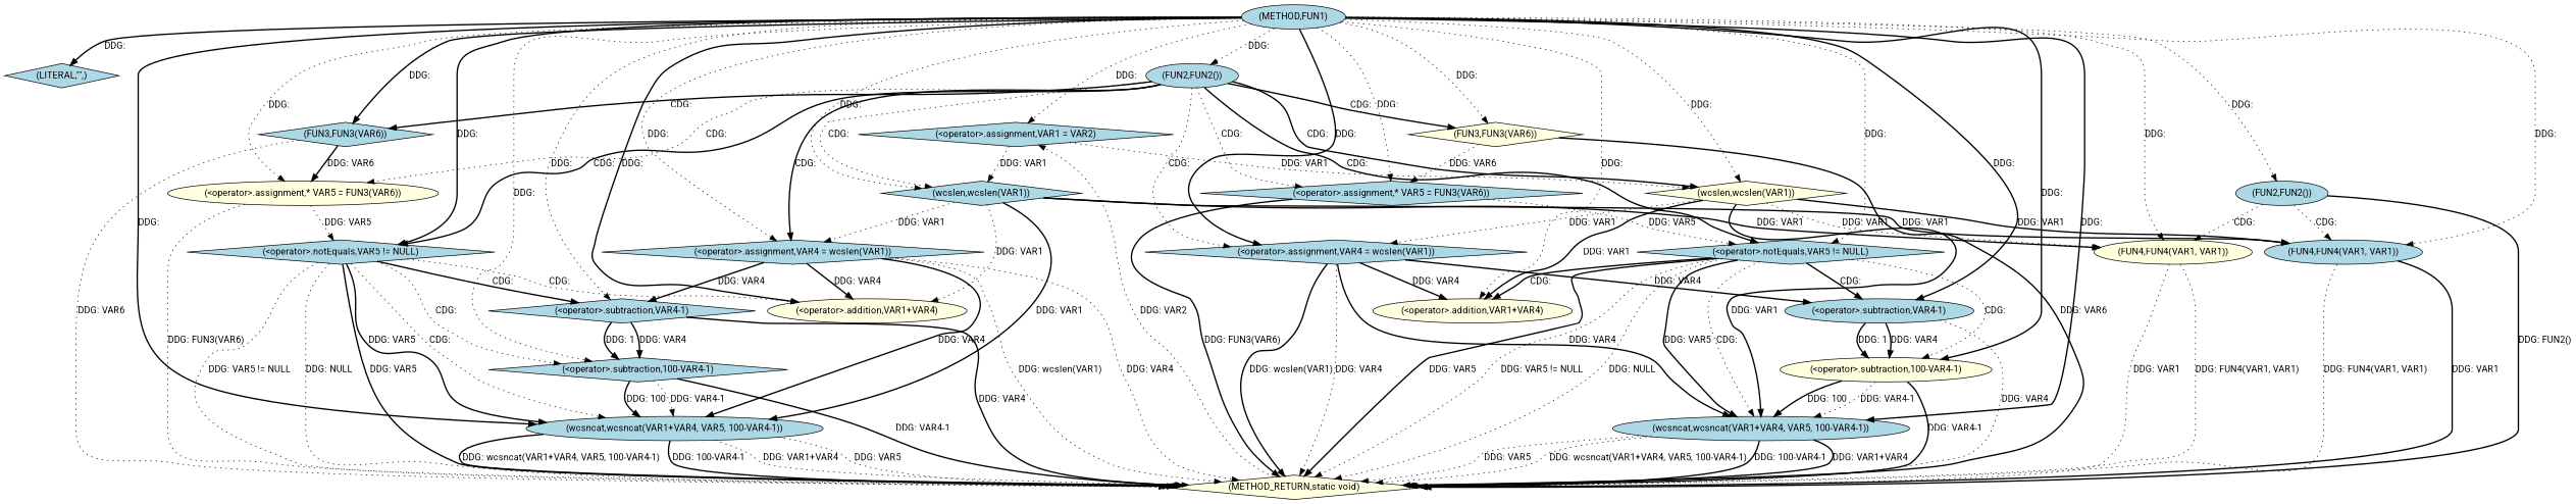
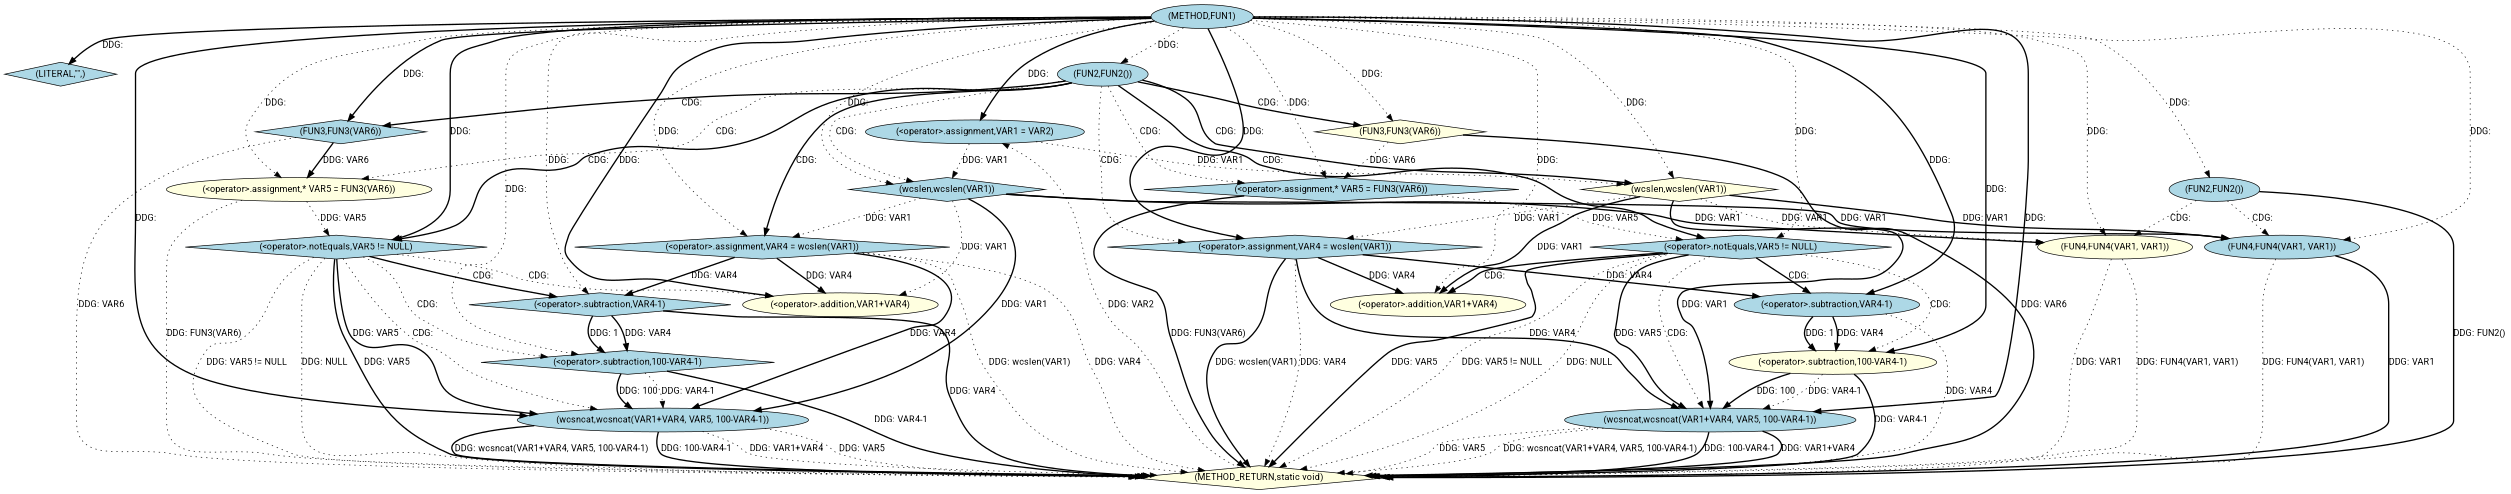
  digraph {
    fontname=Roboto
    node [fillcolor=lightblue fontname=Roboto shape=diamond style=filled]
    edge [fontname=Roboto style=bold]
    n1 [label="(METHOD,FUN1)" shape=ellipse]
    n2 [label="(LITERAL,\"\",)"]
-   n3 [label="(<operator>.assignment,VAR1 = VAR2)"]
+   n3 [label="(<operator>.assignment,VAR1 = VAR2)" shape=ellipse]
    n4 [label="(FUN2,FUN2())" shape=ellipse]
    n5 [label="(<operator>.assignment,VAR4 = wcslen(VAR1))"]
    n6 [label="(wcslen,wcslen(VAR1))"]
    n7 [fillcolor=lightyellow label="(<operator>.assignment,* VAR5 = FUN3(VAR6))" shape=ellipse]
    n8 [label="(FUN3,FUN3(VAR6))"]
    n9 [label="(<operator>.notEquals,VAR5 != NULL)"]
    n10 [label="(wcsncat,wcsncat(VAR1+VAR4, VAR5, 100-VAR4-1))" shape=ellipse]
    n11 [fillcolor=lightyellow label="(<operator>.addition,VAR1+VAR4)" shape=ellipse]
    n12 [label="(<operator>.subtraction,100-VAR4-1)"]
    n13 [label="(<operator>.subtraction,VAR4-1)"]
    n14 [label="(<operator>.assignment,VAR4 = wcslen(VAR1))"]
    n15 [fillcolor=lightyellow label="(wcslen,wcslen(VAR1))"]
    n16 [label="(<operator>.assignment,* VAR5 = FUN3(VAR6))"]
    n17 [fillcolor=lightyellow label="(FUN3,FUN3(VAR6))"]
    n18 [label="(<operator>.notEquals,VAR5 != NULL)"]
    n19 [label="(wcsncat,wcsncat(VAR1+VAR4, VAR5, 100-VAR4-1))" shape=ellipse]
    n20 [fillcolor=lightyellow label="(<operator>.addition,VAR1+VAR4)" shape=ellipse]
    n21 [fillcolor=lightyellow label="(<operator>.subtraction,100-VAR4-1)" shape=ellipse]
    n22 [label="(<operator>.subtraction,VAR4-1)" shape=ellipse]
    n23 [label="(FUN2,FUN2())" shape=ellipse]
    n24 [fillcolor=lightyellow label="(FUN4,FUN4(VAR1, VAR1))" shape=ellipse]
    n25 [label="(FUN4,FUN4(VAR1, VAR1))" shape=ellipse]
    n26 [fillcolor=lightyellow label="(METHOD_RETURN,static void)"]
    n1 -> n2 [label="DDG: "]
-   n1 -> n3 [label="DDG: " style=dotted]
+   n1 -> n3 [label="DDG: "]
    n1 -> n4 [label="DDG: " style=dotted]
    n1 -> n5 [label="DDG: " style=dotted]
    n1 -> n6 [label="DDG: " style=dotted]
    n1 -> n7 [label="DDG: " style=dotted]
    n1 -> n8 [label="DDG: "]
    n1 -> n9 [label="DDG: "]
    n1 -> n10 [label="DDG: "]
    n1 -> n11 [label="DDG: "]
    n1 -> n12 [label="DDG: " style=dotted]
    n1 -> n13 [label="DDG: " style=dotted]
    n1 -> n14 [label="DDG: "]
    n1 -> n15 [label="DDG: " style=dotted]
    n1 -> n16 [label="DDG: " style=dotted]
    n1 -> n17 [label="DDG: " style=dotted]
    n1 -> n18 [label="DDG: " style=dotted]
    n1 -> n19 [label="DDG: "]
    n1 -> n20 [label="DDG: " style=dotted]
    n1 -> n21 [label="DDG: "]
    n1 -> n22 [label="DDG: "]
    n1 -> n23 [label="DDG: " style=dotted]
    n1 -> n24 [label="DDG: " style=dotted]
    n1 -> n25 [label="DDG: " style=dotted]
    n3 -> n6 [label="DDG: VAR1" style=dotted]
    n3 -> n15 [label="DDG: VAR1" style=dotted]
    n4 -> n5 [label="CDG: "]
    n4 -> n6 [label="CDG: " style=dotted]
    n4 -> n7 [label="CDG: " style=dotted]
    n4 -> n8 [label="CDG: "]
    n4 -> n9 [label="CDG: "]
    n4 -> n14 [label="CDG: " style=dotted]
    n4 -> n15 [label="CDG: "]
    n4 -> n16 [label="CDG: " style=dotted]
    n4 -> n17 [label="CDG: "]
    n4 -> n18 [label="CDG: "]
    n5 -> n10 [label="DDG: VAR4"]
    n5 -> n11 [label="DDG: VAR4"]
    n5 -> n13 [label="DDG: VAR4"]
    n5 -> n26 [label="DDG: wcslen(VAR1)" style=dotted]
    n5 -> n26 [label="DDG: VAR4" style=dotted]
    n6 -> n5 [label="DDG: VAR1" style=dotted]
    n6 -> n10 [label="DDG: VAR1"]
    n6 -> n11 [label="DDG: VAR1" style=dotted]
    n6 -> n24 [label="DDG: VAR1"]
    n6 -> n25 [label="DDG: VAR1"]
    n7 -> n9 [label="DDG: VAR5" style=dotted]
    n7 -> n26 [label="DDG: FUN3(VAR6)" style=dotted]
    n8 -> n7 [label="DDG: VAR6"]
    n8 -> n26 [label="DDG: VAR6" style=dotted]
    n9 -> n10 [label="DDG: VAR5"]
    n9 -> n10 [label="CDG: " style=dotted]
    n9 -> n11 [label="CDG: " style=dotted]
    n9 -> n12 [label="CDG: " style=dotted]
    n9 -> n13 [label="CDG: "]
    n9 -> n26 [label="DDG: VAR5"]
    n9 -> n26 [label="DDG: VAR5 != NULL" style=dotted]
    n9 -> n26 [label="DDG: NULL" style=dotted]
    n10 -> n26 [label="DDG: VAR1+VAR4" style=dotted]
    n10 -> n26 [label="DDG: VAR5" style=dotted]
    n10 -> n26 [label="DDG: wcsncat(VAR1+VAR4, VAR5, 100-VAR4-1)"]
    n10 -> n26 [label="DDG: 100-VAR4-1"]
    n12 -> n10 [label="DDG: 100"]
    n12 -> n10 [label="DDG: VAR4-1" style=dotted]
    n12 -> n26 [label="DDG: VAR4-1"]
    n13 -> n12 [label="DDG: VAR4"]
    n13 -> n12 [label="DDG: 1"]
    n13 -> n26 [label="DDG: VAR4"]
    n14 -> n19 [label="DDG: VAR4"]
    n14 -> n20 [label="DDG: VAR4"]
    n14 -> n22 [label="DDG: VAR4"]
    n14 -> n26 [label="DDG: wcslen(VAR1)"]
    n14 -> n26 [label="DDG: VAR4" style=dotted]
    n15 -> n14 [label="DDG: VAR1" style=dotted]
    n15 -> n19 [label="DDG: VAR1"]
    n15 -> n20 [label="DDG: VAR1"]
    n15 -> n24 [label="DDG: VAR1" style=dotted]
    n15 -> n25 [label="DDG: VAR1"]
    n16 -> n18 [label="DDG: VAR5" style=dotted]
    n16 -> n26 [label="DDG: FUN3(VAR6)"]
    n17 -> n16 [label="DDG: VAR6" style=dotted]
    n17 -> n26 [label="DDG: VAR6"]
    n18 -> n19 [label="DDG: VAR5"]
    n18 -> n19 [label="CDG: " style=dotted]
    n18 -> n20 [label="CDG: "]
    n18 -> n21 [label="CDG: " style=dotted]
    n18 -> n22 [label="CDG: "]
    n18 -> n26 [label="DDG: VAR5"]
    n18 -> n26 [label="DDG: VAR5 != NULL" style=dotted]
    n18 -> n26 [label="DDG: NULL" style=dotted]
    n19 -> n26 [label="DDG: wcsncat(VAR1+VAR4, VAR5, 100-VAR4-1)" style=dotted]
    n19 -> n26 [label="DDG: 100-VAR4-1"]
    n19 -> n26 [label="DDG: VAR1+VAR4"]
    n19 -> n26 [label="DDG: VAR5" style=dotted]
    n21 -> n19 [label="DDG: 100"]
    n21 -> n19 [label="DDG: VAR4-1" style=dotted]
    n21 -> n26 [label="DDG: VAR4-1"]
    n22 -> n21 [label="DDG: VAR4"]
    n22 -> n21 [label="DDG: 1"]
    n22 -> n26 [label="DDG: VAR4" style=dotted]
    n23 -> n24 [label="CDG: " style=dotted]
    n23 -> n25 [label="CDG: " style=dotted]
    n23 -> n26 [label="DDG: FUN2()"]
    n24 -> n26 [label="DDG: VAR1" style=dotted]
    n24 -> n26 [label="DDG: FUN4(VAR1, VAR1)" style=dotted]
    n25 -> n26 [label="DDG: FUN4(VAR1, VAR1)" style=dotted]
    n25 -> n26 [label="DDG: VAR1"]
    n26 -> n3 [label="DDG: VAR2" style=dotted]
  }
